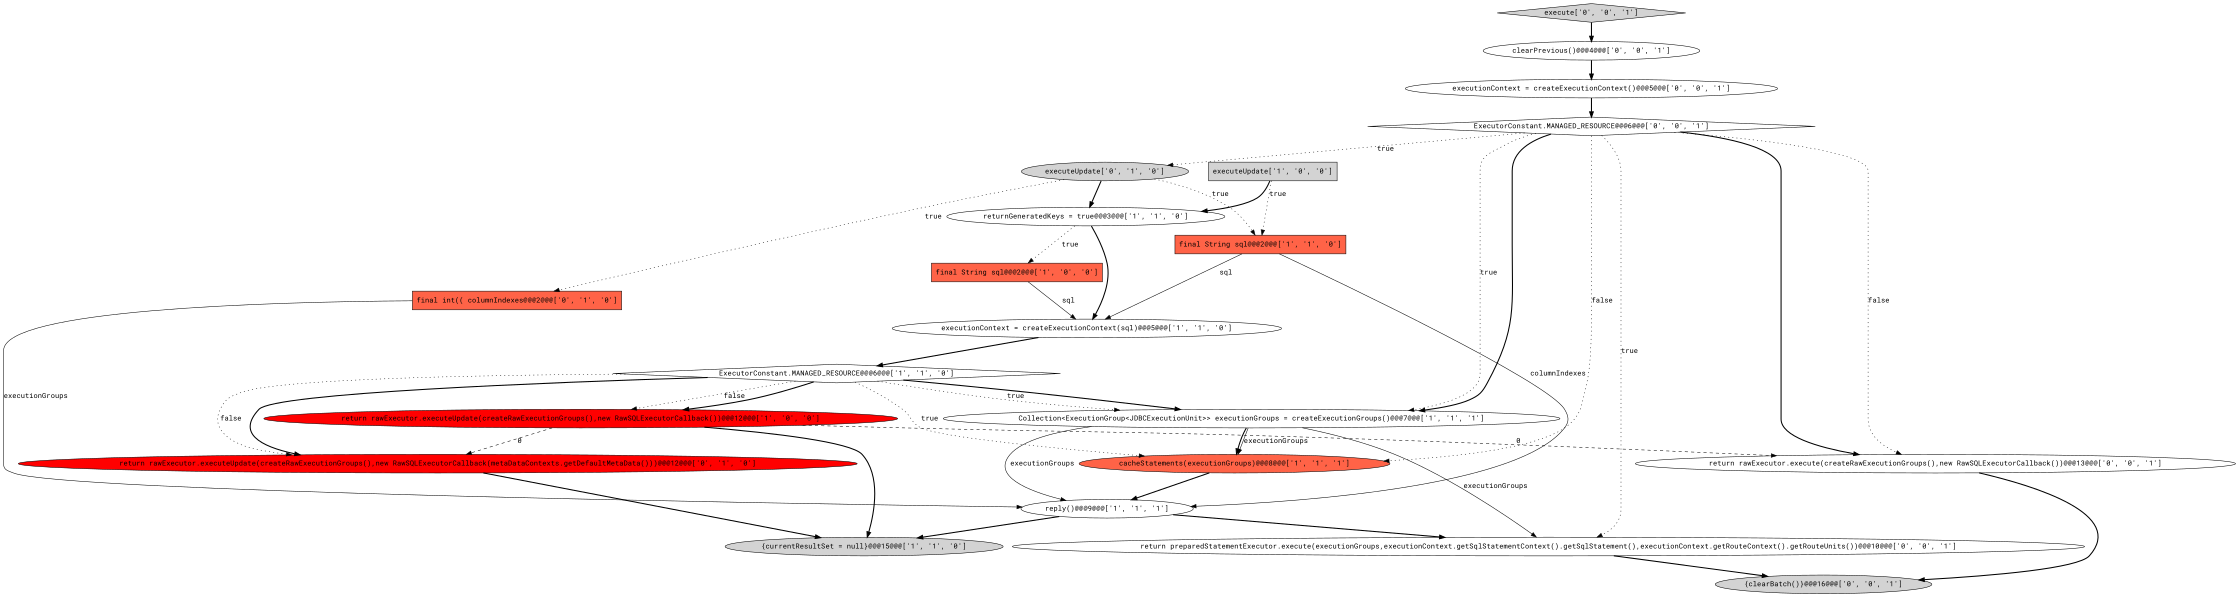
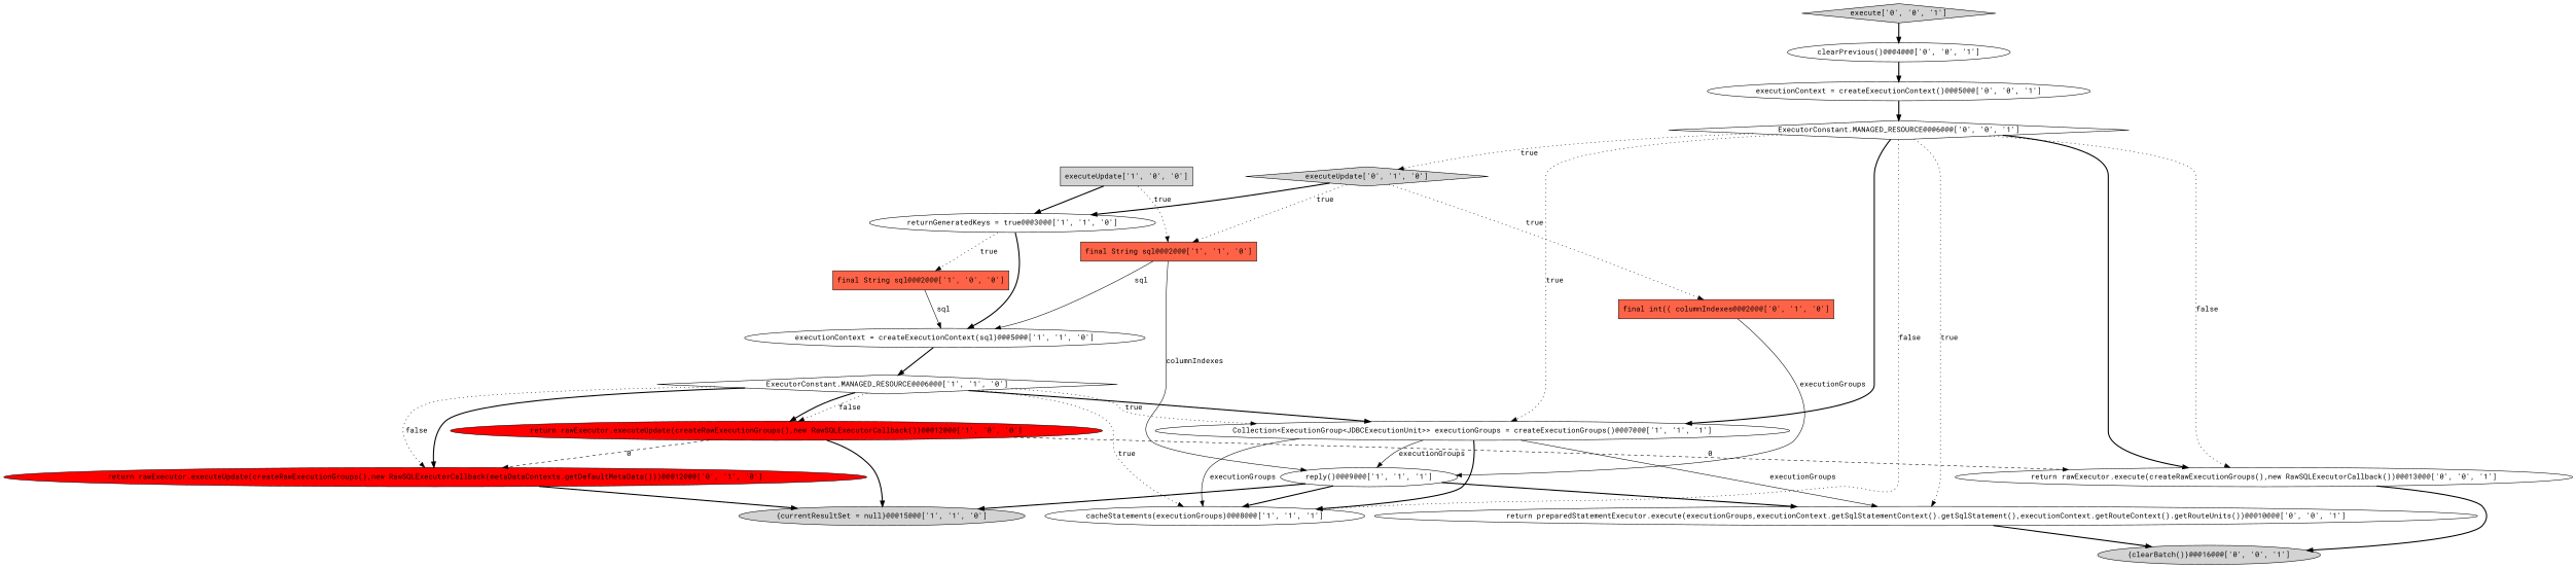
  digraph {
    fontname="Roboto Mono"
    node [fillcolor=white fontname="Roboto Mono" shape=ellipse style=filled]
    edge [fontname="Roboto Mono" style=bold]
    n1 [fillcolor=lightgray label="{clearBatch()}@@@16@@@['0', '0', '1']"]
    n2 [fillcolor=tomato label="final String sql@@@2@@@['1', '1', '0']" shape=box]
    n3 [label="reply()@@@9@@@['1', '1', '1']"]
    n4 [label="executionContext = createExecutionContext(sql)@@@5@@@['1', '1', '0']"]
    n5 [fillcolor=lightgray label="{currentResultSet = null}@@@15@@@['1', '1', '0']"]
    n6 [label="return preparedStatementExecutor.execute(executionGroups,executionContext.getSqlStatementContext().getSqlStatement(),executionContext.getRouteContext().getRouteUnits())@@@10@@@['0', '0', '1']"]
    n7 [label="ExecutorConstant.MANAGED_RESOURCE@@@6@@@['1', '1', '0']" shape=diamond]
    n8 [fillcolor=red label="return rawExecutor.executeUpdate(createRawExecutionGroups(),new RawSQLExecutorCallback(metaDataContexts.getDefaultMetaData()))@@@12@@@['0', '1', '0']"]
    n9 [fillcolor=tomato label="final String sql@@@2@@@['1', '0', '0']" shape=box]
-   n10 [fillcolor=lightgray label="executeUpdate['0', '1', '0']"]
+   n10 [fillcolor=lightgray label="executeUpdate['0', '1', '0']" shape=diamond]
    n11 [fillcolor=tomato label="final int(( columnIndexes@@@2@@@['0', '1', '0']" shape=box]
    n12 [label="returnGeneratedKeys = true@@@3@@@['1', '1', '0']"]
    n13 [label="return rawExecutor.execute(createRawExecutionGroups(),new RawSQLExecutorCallback())@@@13@@@['0', '0', '1']"]
    n14 [fillcolor=lightgray label="executeUpdate['1', '0', '0']" shape=box]
    n15 [fillcolor=lightgray label="execute['0', '0', '1']" shape=diamond]
    n16 [label="clearPrevious()@@@4@@@['0', '0', '1']"]
    n17 [label="executionContext = createExecutionContext()@@@5@@@['0', '0', '1']"]
    n18 [fillcolor=red label="return rawExecutor.executeUpdate(createRawExecutionGroups(),new RawSQLExecutorCallback())@@@12@@@['1', '0', '0']"]
-   n19 [fillcolor=tomato label="cacheStatements(executionGroups)@@@8@@@['1', '1', '1']"]
+   n19 [label="cacheStatements(executionGroups)@@@8@@@['1', '1', '1']"]
    n20 [label="Collection<ExecutionGroup<JDBCExecutionUnit>> executionGroups = createExecutionGroups()@@@7@@@['1', '1', '1']"]
    n21 [label="ExecutorConstant.MANAGED_RESOURCE@@@6@@@['0', '0', '1']" shape=diamond]
    n2 -> n3 [label=columnIndexes style=solid]
    n2 -> n4 [label=sql style=solid]
    n3 -> n5
    n3 -> n6
    n4 -> n7
    n6 -> n1
    n7 -> n8 [label=false style=dotted]
    n7 -> n8
    n7 -> n18 [label=false style=dotted]
    n7 -> n18
    n7 -> n19 [label=true style=dotted]
    n7 -> n20
    n7 -> n20 [label=true style=dotted]
    n8 -> n5
    n9 -> n4 [label=sql style=solid]
    n10 -> n2 [label=true style=dotted]
    n10 -> n11 [label=true style=dotted]
    n10 -> n12
    n11 -> n3 [label=executionGroups style=solid]
    n12 -> n4
    n12 -> n9 [label=true style=dotted]
    n13 -> n1
    n14 -> n2 [label=true style=dotted]
    n14 -> n12
    n15 -> n16
    n16 -> n17
    n17 -> n21
    n18 -> n5
    n18 -> n8 [label=0 style=dashed]
    n18 -> n13 [label=0 style=dashed]
-   n19 -> n3
+   n3 -> n19
    n20 -> n3 [label=executionGroups style=solid]
    n20 -> n6 [label=executionGroups style=solid]
    n20 -> n19
    n20 -> n19 [label=executionGroups style=solid]
    n21 -> n6 [label=true style=dotted]
    n21 -> n10 [label=true style=dotted]
    n21 -> n13
    n21 -> n13 [label=false style=dotted]
    n21 -> n19 [label=false style=dotted]
    n21 -> n20 [label=true style=dotted]
    n21 -> n20
  }
